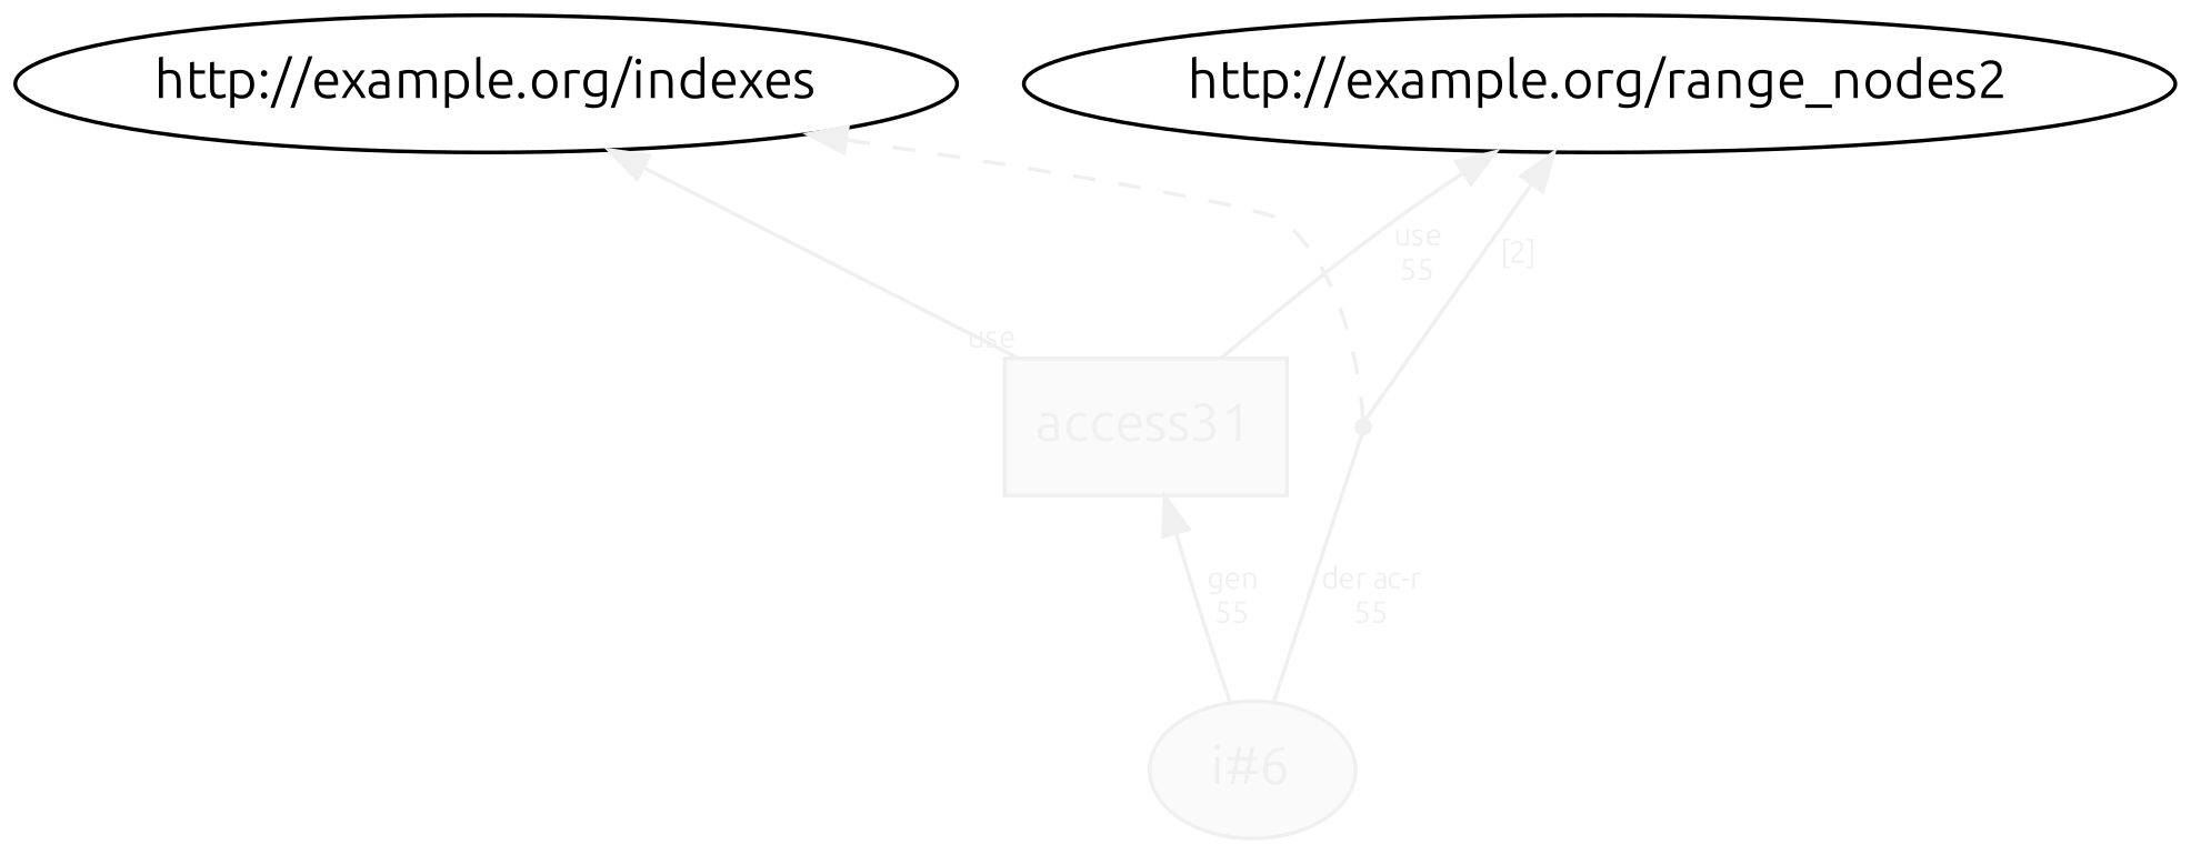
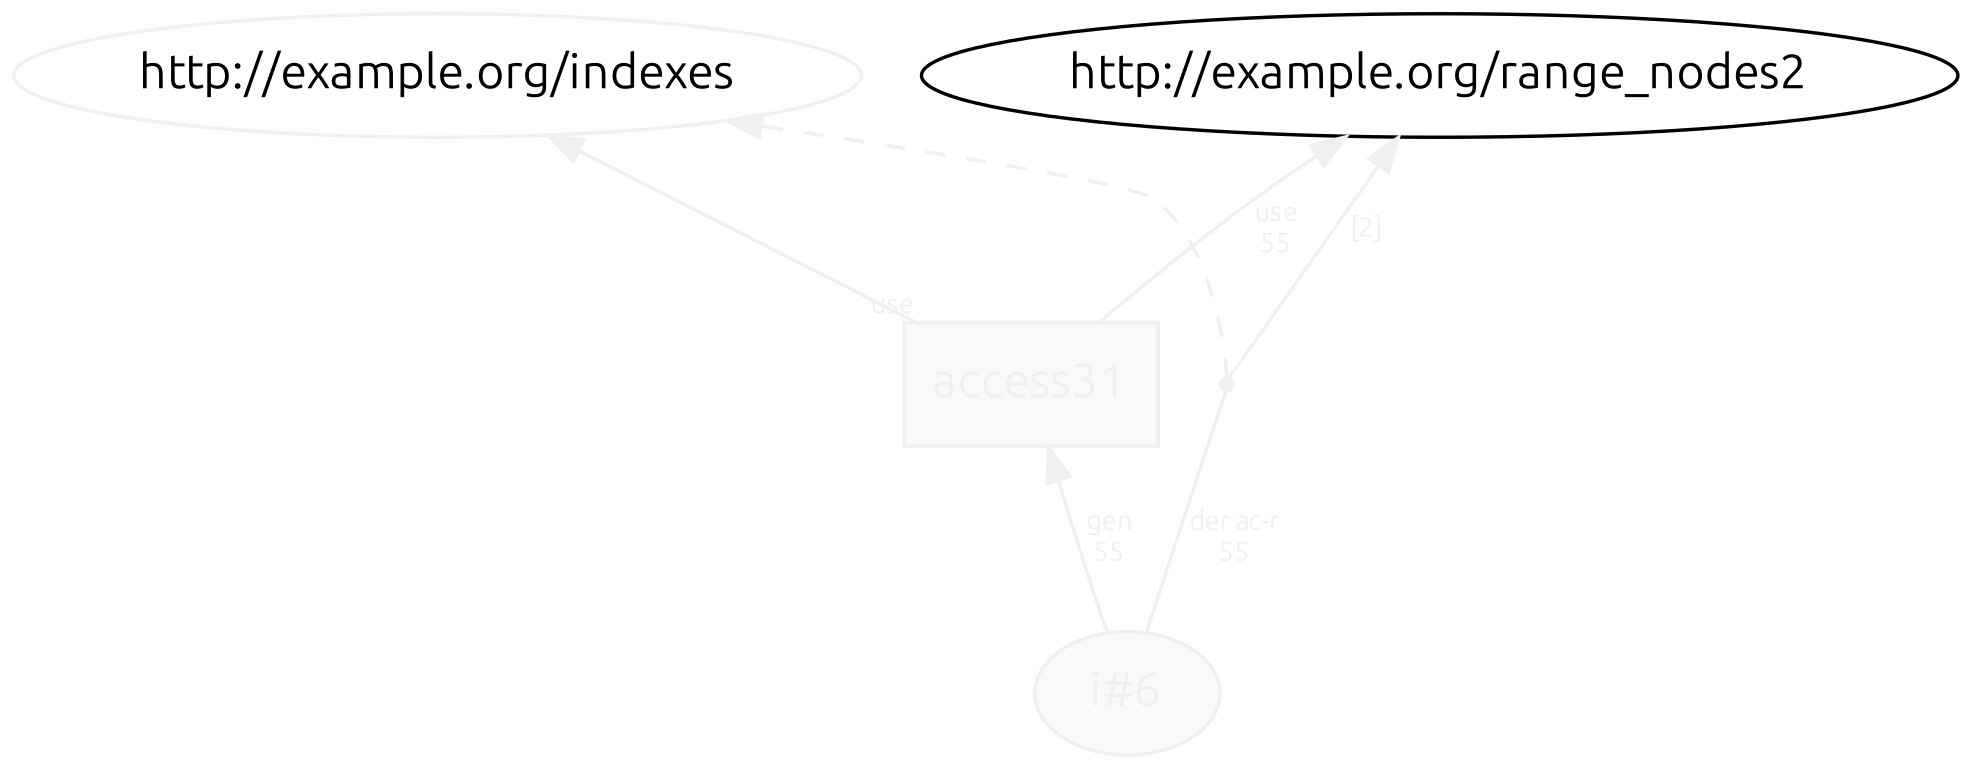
  digraph {
    rankdir=BT
    fontname=Ubuntu
    node [color="#F0F0F0" fontcolor="#F0F0F0" fontname=Ubuntu]
    edge [angle=60.0 color="#F0F0F0" distance=1.5 fontcolor="#F0F0F0" fontsize=8 rotation=20 fontname=Ubuntu]
    n1 [fillcolor="#FAFAFA" label="i#6" style=filled]
    n2 [fillcolor="#FAFAFA" label=access31 shape=polygon sides=4 style=filled]
    bn0 [shape=point]
-   "http://example.org/indexes" [color="" fontcolor=""]
+   "http://example.org/indexes" [fontcolor=""]
    "http://example.org/range_nodes2" [color="" fontcolor=""]
    n1 -> n2 [label="gen\n55"]
    n1 -> bn0 [arrowhead=none label="der ac-r\n55"]
    n2 -> "http://example.org/indexes" [labelangle=60.0 labeldistance=1.5 labelfontsize=8 taillabel=use angle="" distance="" fontsize=""]
    n2 -> "http://example.org/range_nodes2" [label="use\n55"]
    bn0 -> "http://example.org/indexes" [style=dashed angle="" distance="" fontsize="" rotation=""]
    bn0 -> "http://example.org/range_nodes2" [label="[2]"]
  }
